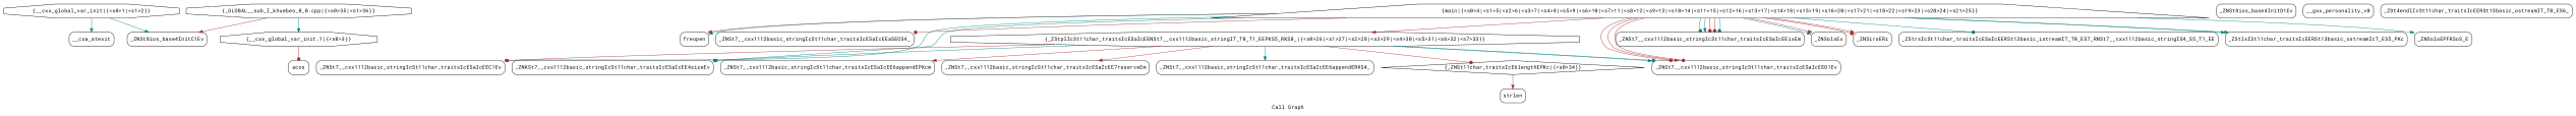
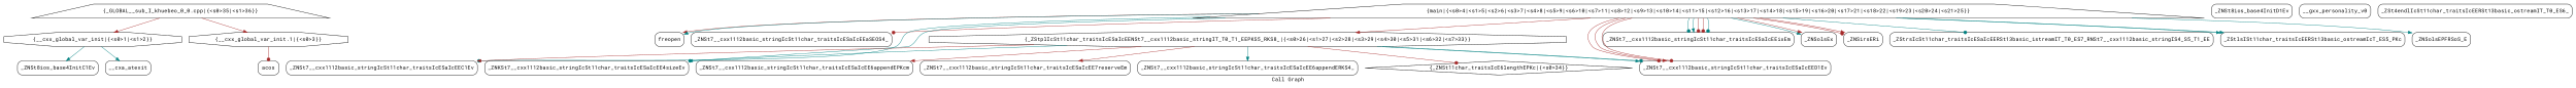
  digraph {
    fontname="Roboto Mono"
    label="Call Graph"
    node [fontname="Roboto Mono" shape=Mrecord]
    edge [arrowhead=normal color=brown fontname="Roboto Mono" tailport=s0]
    n1 [label="{__cxx_global_var_init|{<s0>1|<s1>2}}" shape=octagon]
    n2 [label="{_ZNSt8ios_base4InitC1Ev}"]
    n3 [label="{__cxa_atexit}"]
-   n4 [label="{_GLOBAL__sub_I_khuebeo_0_0.cpp|{<s0>35|<s1>36}}" shape=octagon]
+   n4 [label="{_GLOBAL__sub_I_khuebeo_0_0.cpp|{<s0>35|<s1>36}}" shape=trapezium]
    n5 [label="{__cxx_global_var_init.1|{<s0>3}}" shape=octagon]
    n6 [label="{acos}"]
    n7 [label="{freopen}"]
    n8 [label="{_ZNSt7__cxx1112basic_stringIcSt11char_traitsIcESaIcEEaSEOS4_}"]
    n9 [label="{_ZNSt11char_traitsIcE6lengthEPKc|{<s0>34}}" shape=diamond]
-   n10 [label="{strlen}"]
    n11 [label="{_ZNSt8ios_base4InitD1Ev}"]
    n12 [label="{_ZNSt7__cxx1112basic_stringIcSt11char_traitsIcESaIcEEC1Ev}"]
    n13 [label="{_ZNSt7__cxx1112basic_stringIcSt11char_traitsIcESaIcEEixEm}"]
    n14 [label="{_ZNSt7__cxx1112basic_stringIcSt11char_traitsIcESaIcEE6appendEPKcm}"]
    n15 [label="{__gxx_personality_v0}"]
    n16 [label="{_ZNSolsEx}"]
    n17 [label="{main|{<s0>4|<s1>5|<s2>6|<s3>7|<s4>8|<s5>9|<s6>10|<s7>11|<s8>12|<s9>13|<s10>14|<s11>15|<s12>16|<s13>17|<s14>18|<s15>19|<s16>20|<s17>21|<s18>22|<s19>23|<s20>24|<s21>25}}" shape=trapezium]
    n18 [label="{_ZNSirsERi}"]
    n19 [label="{_ZStrsIcSt11char_traitsIcESaIcEERSt13basic_istreamIT_T0_ES7_RNSt7__cxx1112basic_stringIS4_S5_T1_EE}"]
    n20 [label="{_ZNKSt7__cxx1112basic_stringIcSt11char_traitsIcESaIcEE4sizeEv}"]
    n21 [label="{_ZStplIcSt11char_traitsIcESaIcEENSt7__cxx1112basic_stringIT_T0_T1_EEPKS5_RKS8_|{<s0>26|<s1>27|<s2>28|<s3>29|<s4>30|<s5>31|<s6>32|<s7>33}}" shape=octagon]
    n22 [label="{_ZNSt7__cxx1112basic_stringIcSt11char_traitsIcESaIcEED1Ev}"]
    n23 [label="{_ZStlsISt11char_traitsIcEERSt13basic_ostreamIcT_ES5_PKc}"]
    n24 [label="{_ZNSolsEPFRSoS_E}"]
    n25 [label="{_ZNSt7__cxx1112basic_stringIcSt11char_traitsIcESaIcEE7reserveEm}"]
    n26 [label="{_ZNSt7__cxx1112basic_stringIcSt11char_traitsIcESaIcEE6appendERKS4_}"]
    n27 [label="{_ZSt4endlIcSt11char_traitsIcEERSt13basic_ostreamIT_T0_ES6_}"]
    n1 -> n2 [color=teal]
    n1 -> n3 [color=teal tailport=s1]
-   n4 -> n2
-   n4 -> n5 [color=teal tailport=s1]
+   n4 -> n1
+   n4 -> n5 [tailport=s1]
    n5 -> n6 [arrowhead=dot]
-   n9 -> n10
    n17 -> n7
    n17 -> n7 [color=teal tailport=s1]
    n17 -> n8 [arrowhead=dot tailport=s8]
    n17 -> n12 [arrowhead=dot color=teal tailport=s3]
    n17 -> n13 [arrowhead=dot color=teal tailport=s10]
    n17 -> n13 [color=teal tailport=s11]
    n17 -> n13 [arrowhead=dot tailport=s12]
    n17 -> n13 [arrowhead=dot tailport=s13]
    n17 -> n13 [arrowhead=dot color=teal tailport=s14]
    n17 -> n16 [color=teal tailport=s17]
    n17 -> n16 [tailport=s19]
    n17 -> n18 [arrowhead=dot tailport=s2]
    n17 -> n18 [tailport=s5]
    n17 -> n19 [arrowhead=dot color=teal tailport=s4]
    n17 -> n20 [color=teal tailport=s6]
    n17 -> n21 [tailport=s7]
    n17 -> n22 [arrowhead=dot tailport=s9]
    n17 -> n22 [tailport=s15]
    n17 -> n22 [arrowhead=dot tailport=s21]
    n17 -> n23 [color=teal tailport=s16]
    n17 -> n23 [color=teal tailport=s18]
    n17 -> n24 [color=teal tailport=s20]
    n21 -> n9 [arrowhead=dot]
    n21 -> n12 [tailport=s1]
    n21 -> n14 [tailport=s4]
    n21 -> n20 [arrowhead=dot color=teal tailport=s2]
    n21 -> n22 [color=teal tailport=s6]
    n21 -> n22 [arrowhead=dot color=teal tailport=s7]
    n21 -> n25 [tailport=s3]
    n21 -> n26 [color=teal tailport=s5]
  }
